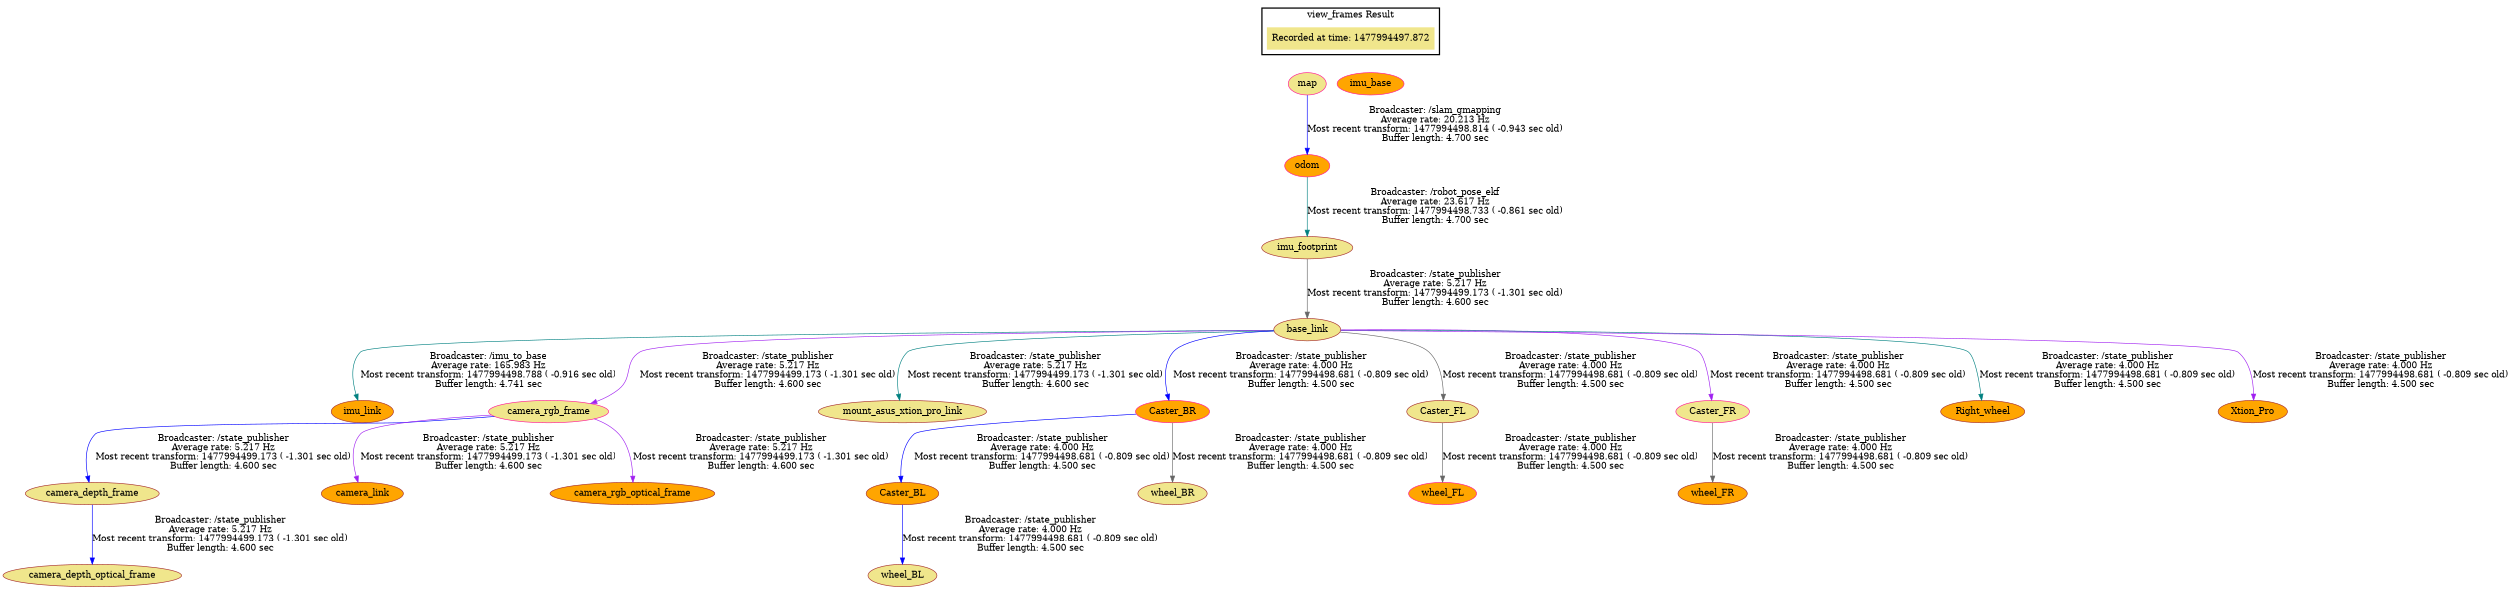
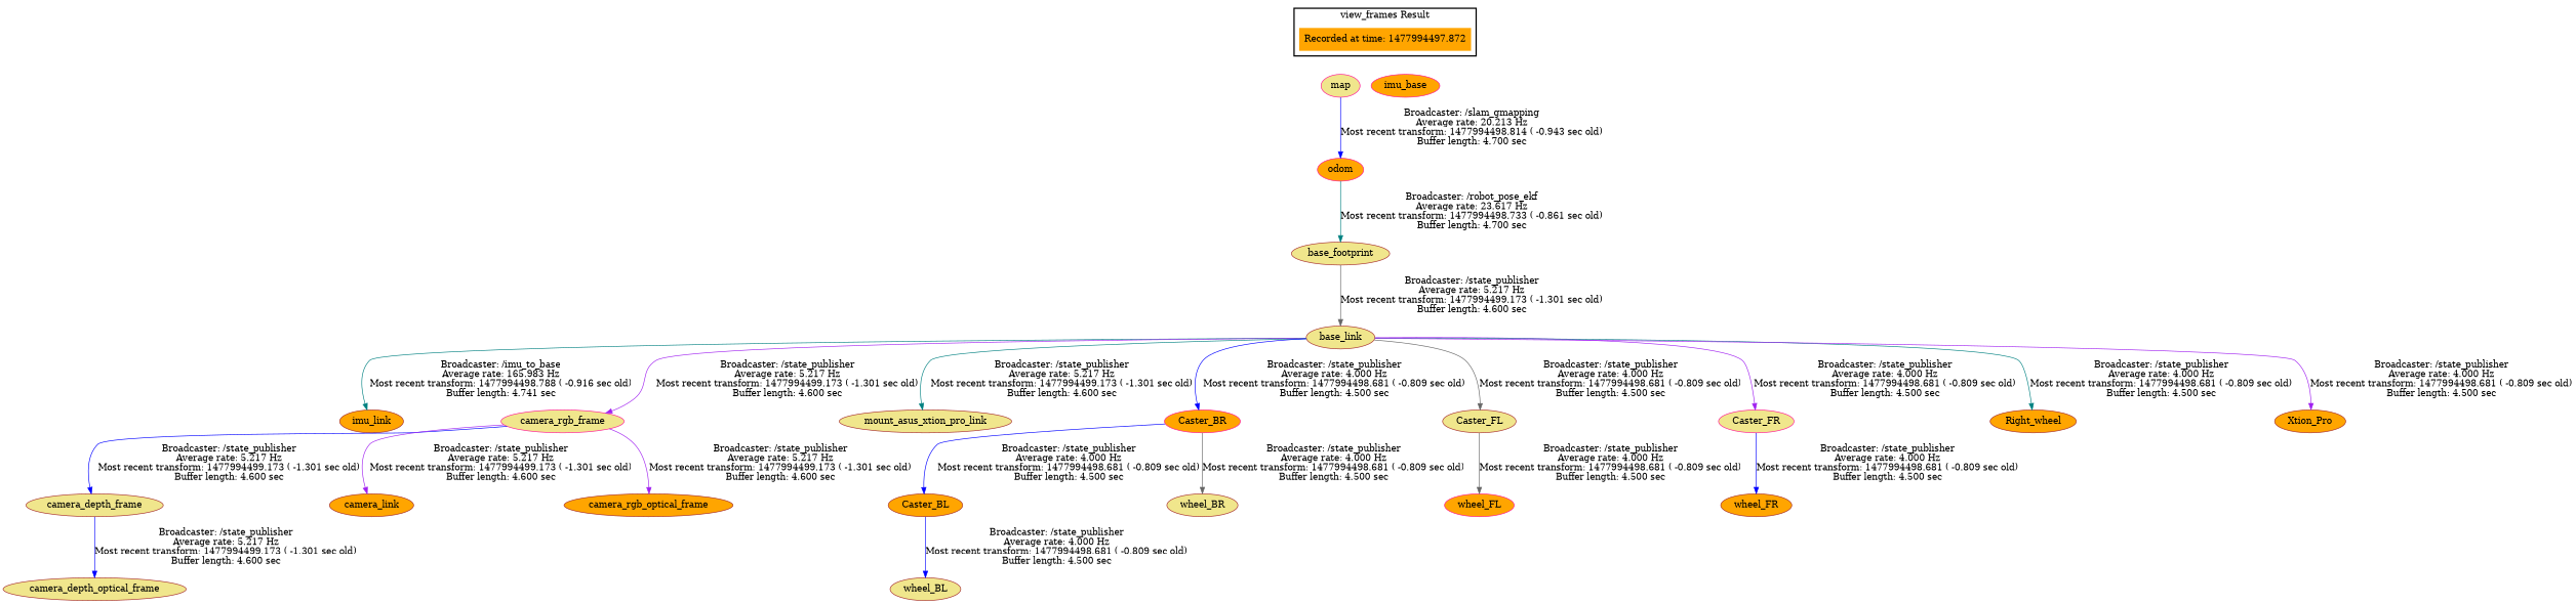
  digraph {
    node [color=brown fillcolor=orange style=filled]
    edge [color=blue]
-   "Recorded at time: 1477994497.872" [color=deeppink fillcolor=khaki shape=plaintext]
+   "Recorded at time: 1477994497.872" [color=deeppink shape=plaintext]
    map [color=deeppink fillcolor=khaki]
    imu_base [color=deeppink]
    imu_link
    base_link [fillcolor=khaki]
    camera_rgb_frame [color=deeppink fillcolor=khaki]
    mount_asus_xtion_pro_link [fillcolor=khaki]
    Caster_BR [color=deeppink]
    Caster_FL [fillcolor=khaki]
    Caster_FR [color=deeppink fillcolor=khaki]
    Right_wheel
    Xtion_Pro
    camera_depth_frame [fillcolor=khaki]
    camera_link
    camera_rgb_optical_frame
    Caster_BL
    wheel_BL [fillcolor=khaki]
    wheel_BR [fillcolor=khaki]
    wheel_FL [color=deeppink]
    wheel_FR
-   base_footprint [fillcolor=khaki label=imu_footprint]
+   base_footprint [fillcolor=khaki]
    odom [color=deeppink]
    camera_depth_optical_frame [fillcolor=khaki]
    subgraph cluster_1 {
      color=black
      label="view_frames Result"
      style=bold
      "Recorded at time: 1477994497.872"
    }
    "Recorded at time: 1477994497.872" -> map [style=invis color=""]
    "Recorded at time: 1477994497.872" -> imu_base [style=invis color=""]
    map -> odom [label="Broadcaster: /slam_gmapping\nAverage rate: 20.213 Hz\nMost recent transform: 1477994498.814 ( -0.943 sec old)\nBuffer length: 4.700 sec\n"]
    base_link -> imu_link [color=teal label="Broadcaster: /imu_to_base\nAverage rate: 165.983 Hz\nMost recent transform: 1477994498.788 ( -0.916 sec old)\nBuffer length: 4.741 sec\n"]
    base_link -> camera_rgb_frame [color=purple label="Broadcaster: /state_publisher\nAverage rate: 5.217 Hz\nMost recent transform: 1477994499.173 ( -1.301 sec old)\nBuffer length: 4.600 sec\n"]
    base_link -> mount_asus_xtion_pro_link [color=teal label="Broadcaster: /state_publisher\nAverage rate: 5.217 Hz\nMost recent transform: 1477994499.173 ( -1.301 sec old)\nBuffer length: 4.600 sec\n"]
    base_link -> Caster_BR [label="Broadcaster: /state_publisher\nAverage rate: 4.000 Hz\nMost recent transform: 1477994498.681 ( -0.809 sec old)\nBuffer length: 4.500 sec\n"]
    base_link -> Caster_FL [color=gray40 label="Broadcaster: /state_publisher\nAverage rate: 4.000 Hz\nMost recent transform: 1477994498.681 ( -0.809 sec old)\nBuffer length: 4.500 sec\n"]
    base_link -> Caster_FR [color=purple label="Broadcaster: /state_publisher\nAverage rate: 4.000 Hz\nMost recent transform: 1477994498.681 ( -0.809 sec old)\nBuffer length: 4.500 sec\n"]
    base_link -> Right_wheel [color=teal label="Broadcaster: /state_publisher\nAverage rate: 4.000 Hz\nMost recent transform: 1477994498.681 ( -0.809 sec old)\nBuffer length: 4.500 sec\n"]
    base_link -> Xtion_Pro [color=purple label="Broadcaster: /state_publisher\nAverage rate: 4.000 Hz\nMost recent transform: 1477994498.681 ( -0.809 sec old)\nBuffer length: 4.500 sec\n"]
    camera_rgb_frame -> camera_depth_frame [label="Broadcaster: /state_publisher\nAverage rate: 5.217 Hz\nMost recent transform: 1477994499.173 ( -1.301 sec old)\nBuffer length: 4.600 sec\n"]
    camera_rgb_frame -> camera_link [color=purple label="Broadcaster: /state_publisher\nAverage rate: 5.217 Hz\nMost recent transform: 1477994499.173 ( -1.301 sec old)\nBuffer length: 4.600 sec\n"]
    camera_rgb_frame -> camera_rgb_optical_frame [color=purple label="Broadcaster: /state_publisher\nAverage rate: 5.217 Hz\nMost recent transform: 1477994499.173 ( -1.301 sec old)\nBuffer length: 4.600 sec\n"]
    Caster_BR -> Caster_BL [label="Broadcaster: /state_publisher\nAverage rate: 4.000 Hz\nMost recent transform: 1477994498.681 ( -0.809 sec old)\nBuffer length: 4.500 sec\n"]
    Caster_BR -> wheel_BR [color=gray40 label="Broadcaster: /state_publisher\nAverage rate: 4.000 Hz\nMost recent transform: 1477994498.681 ( -0.809 sec old)\nBuffer length: 4.500 sec\n"]
    Caster_FL -> wheel_FL [color=gray40 label="Broadcaster: /state_publisher\nAverage rate: 4.000 Hz\nMost recent transform: 1477994498.681 ( -0.809 sec old)\nBuffer length: 4.500 sec\n"]
-   Caster_FR -> wheel_FR [color=gray40 label="Broadcaster: /state_publisher\nAverage rate: 4.000 Hz\nMost recent transform: 1477994498.681 ( -0.809 sec old)\nBuffer length: 4.500 sec\n"]
+   Caster_FR -> wheel_FR [label="Broadcaster: /state_publisher\nAverage rate: 4.000 Hz\nMost recent transform: 1477994498.681 ( -0.809 sec old)\nBuffer length: 4.500 sec\n"]
    camera_depth_frame -> camera_depth_optical_frame [label="Broadcaster: /state_publisher\nAverage rate: 5.217 Hz\nMost recent transform: 1477994499.173 ( -1.301 sec old)\nBuffer length: 4.600 sec\n"]
    Caster_BL -> wheel_BL [label="Broadcaster: /state_publisher\nAverage rate: 4.000 Hz\nMost recent transform: 1477994498.681 ( -0.809 sec old)\nBuffer length: 4.500 sec\n"]
    base_footprint -> base_link [color=gray40 label="Broadcaster: /state_publisher\nAverage rate: 5.217 Hz\nMost recent transform: 1477994499.173 ( -1.301 sec old)\nBuffer length: 4.600 sec\n"]
    odom -> base_footprint [color=teal label="Broadcaster: /robot_pose_ekf\nAverage rate: 23.617 Hz\nMost recent transform: 1477994498.733 ( -0.861 sec old)\nBuffer length: 4.700 sec\n"]
  }
